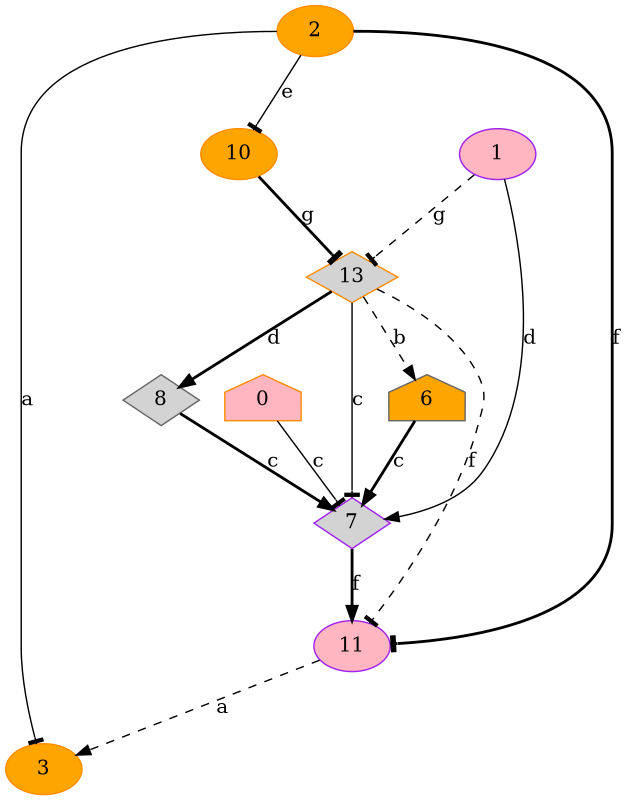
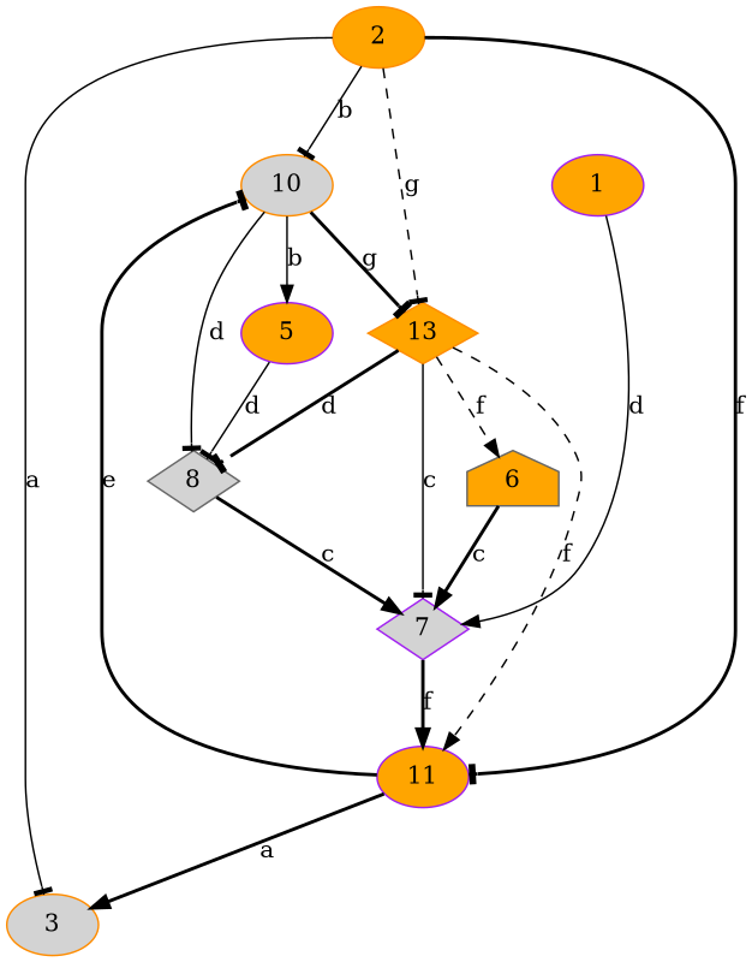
  strict digraph {
    node [color=darkorange fillcolor=orange shape=ellipse style=filled]
    edge [arrowhead=tee style=solid]
    2
-   3
-   10
-   11 [color=purple fillcolor=lightpink]
+   3 [fillcolor=lightgrey]
+   10 [fillcolor=lightgrey]
+   11 [color=purple]
+   5 [color=purple]
    8 [color=gray40 fillcolor=lightgrey shape=diamond]
-   13 [fillcolor=lightgrey shape=diamond]
+   13 [shape=diamond]
    7 [color=purple fillcolor=lightgrey shape=diamond]
    6 [color=gray40 shape=house]
-   0 [fillcolor=lightpink shape=house]
-   1 [color=purple fillcolor=lightpink]
+   1 [color=purple]
    2 -> 3 [label=a]
-   2 -> 10 [label=e]
+   2 -> 10 [label=b]
    2 -> 11 [label=f style=bold]
+   10 -> 5 [arrowhead=normal label=b]
+   10 -> 8 [label=d]
    10 -> 13 [label=g style=bold]
-   11 -> 3 [arrowhead=normal label=a style=dashed]
+   11 -> 3 [arrowhead=normal label=a style=bold]
+   11 -> 10 [label=e style=bold]
+   5 -> 8 [label=d]
    8 -> 7 [arrowhead=normal label=c style=bold]
-   13 -> 11 [label=f style=dashed]
-   13 -> 8 [arrowhead=normal label=d style=bold]
+   13 -> 11 [arrowhead=normal label=f style=dashed]
+   13 -> 8 [label=d style=bold]
    13 -> 7 [label=c]
-   13 -> 6 [arrowhead=normal label=b style=dashed]
+   13 -> 6 [arrowhead=normal label=f style=dashed]
    7 -> 11 [arrowhead=normal label=f style=bold]
    6 -> 7 [arrowhead=normal label=c style=bold]
-   0 -> 7 [label=c]
-   1 -> 13 [label=g style=dashed]
+   2 -> 13 [label=g style=dashed]
    1 -> 7 [arrowhead=normal label=d]
  }
